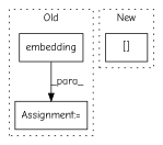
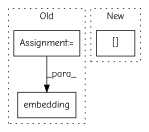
  digraph {
    fontname="Comic Neue"
    node [shape=box fontname="Comic Neue"]
    n1 [a=32 l="10,1" label=embedding s="4442,4455"]
    n2 [a=7 l=1 label="Assignment:=" s=4350]
    n3 [a=2 l="23,2" label="[]" s="4500,4559"]
    subgraph cluster_1 {
      label=Old
      style=dotted
      n1
      n2
    }
    subgraph cluster_2 {
      label=New
      style=dotted
      n3
    }
-   n1 -> n2 [label=_para_ fontname="Comic Neue"]
+   n2 -> n1 [label=_para_ fontname="Comic Neue"]
  }
